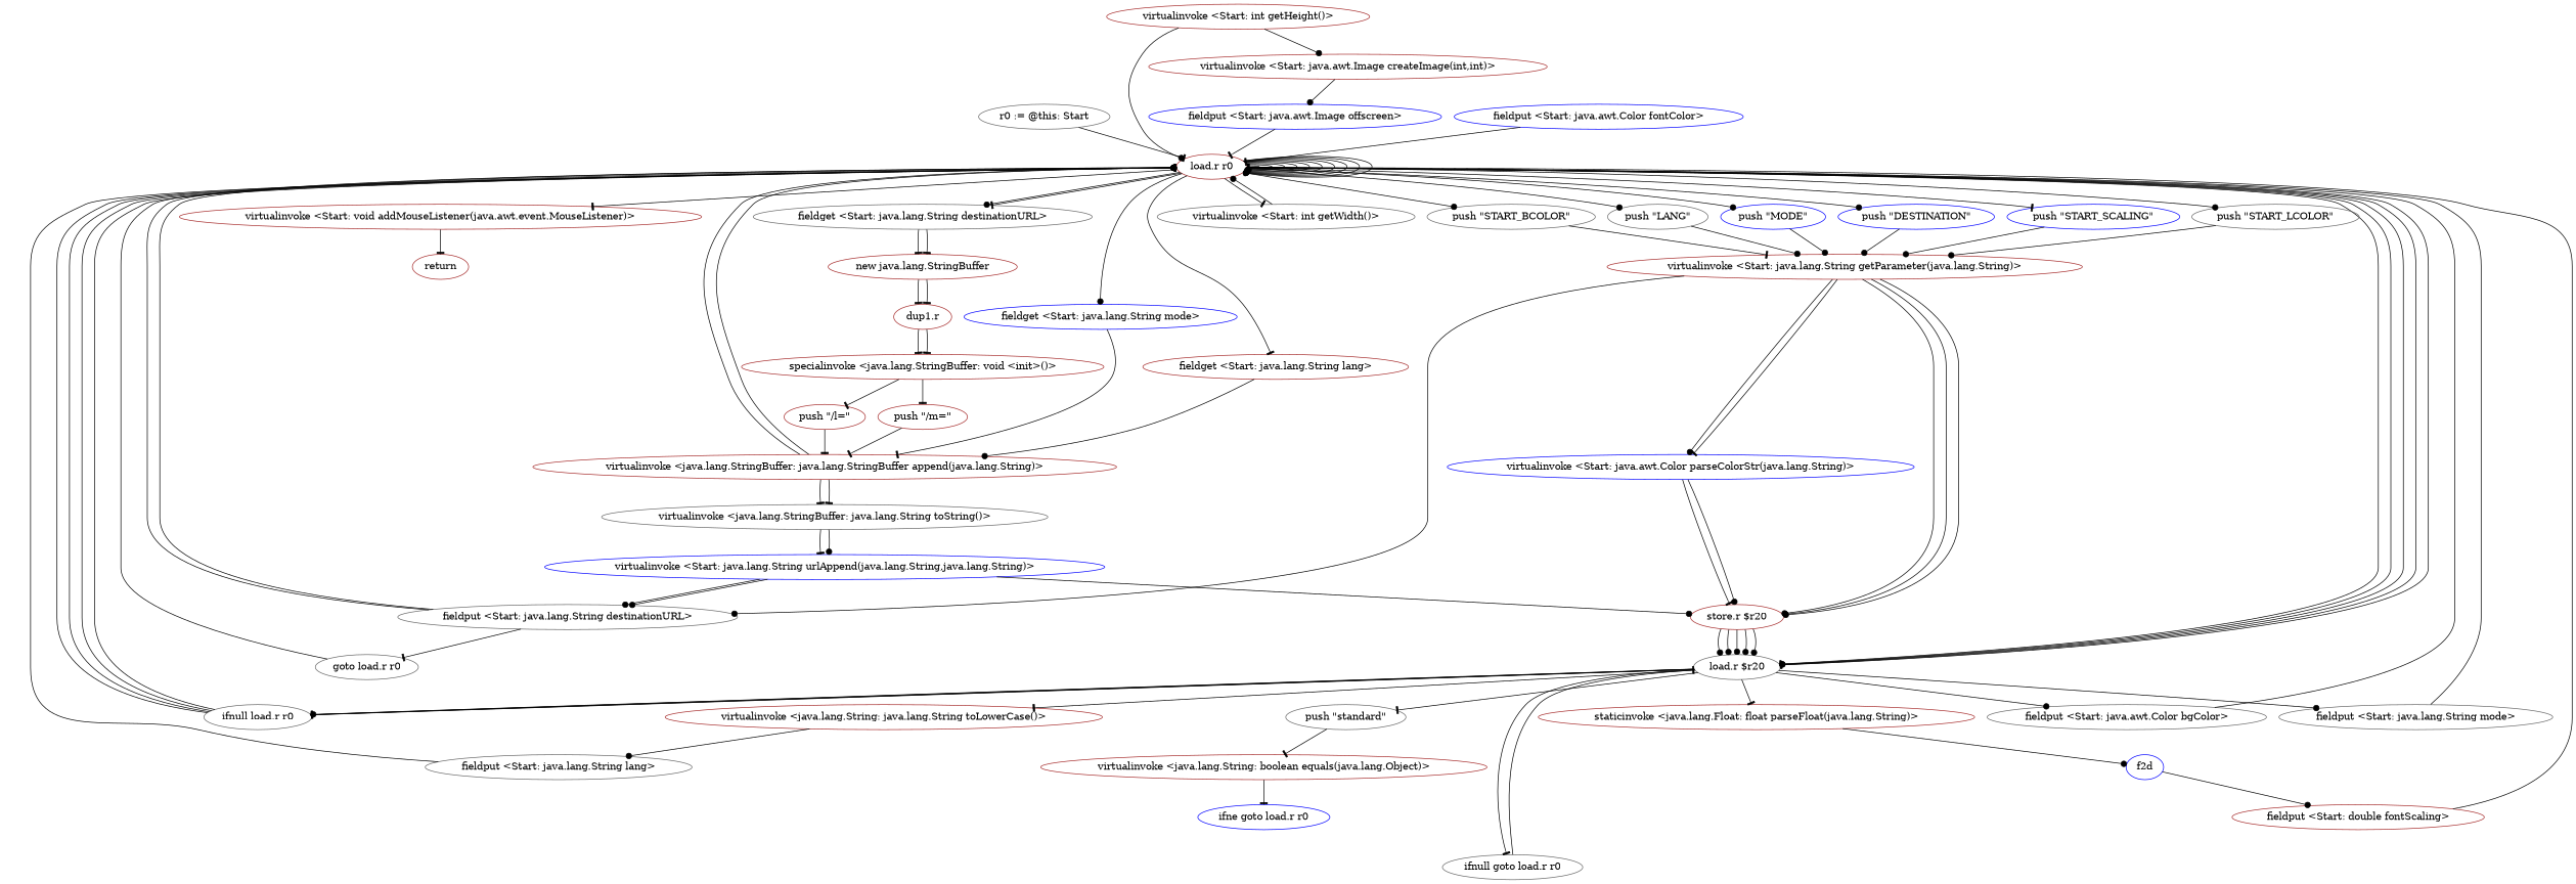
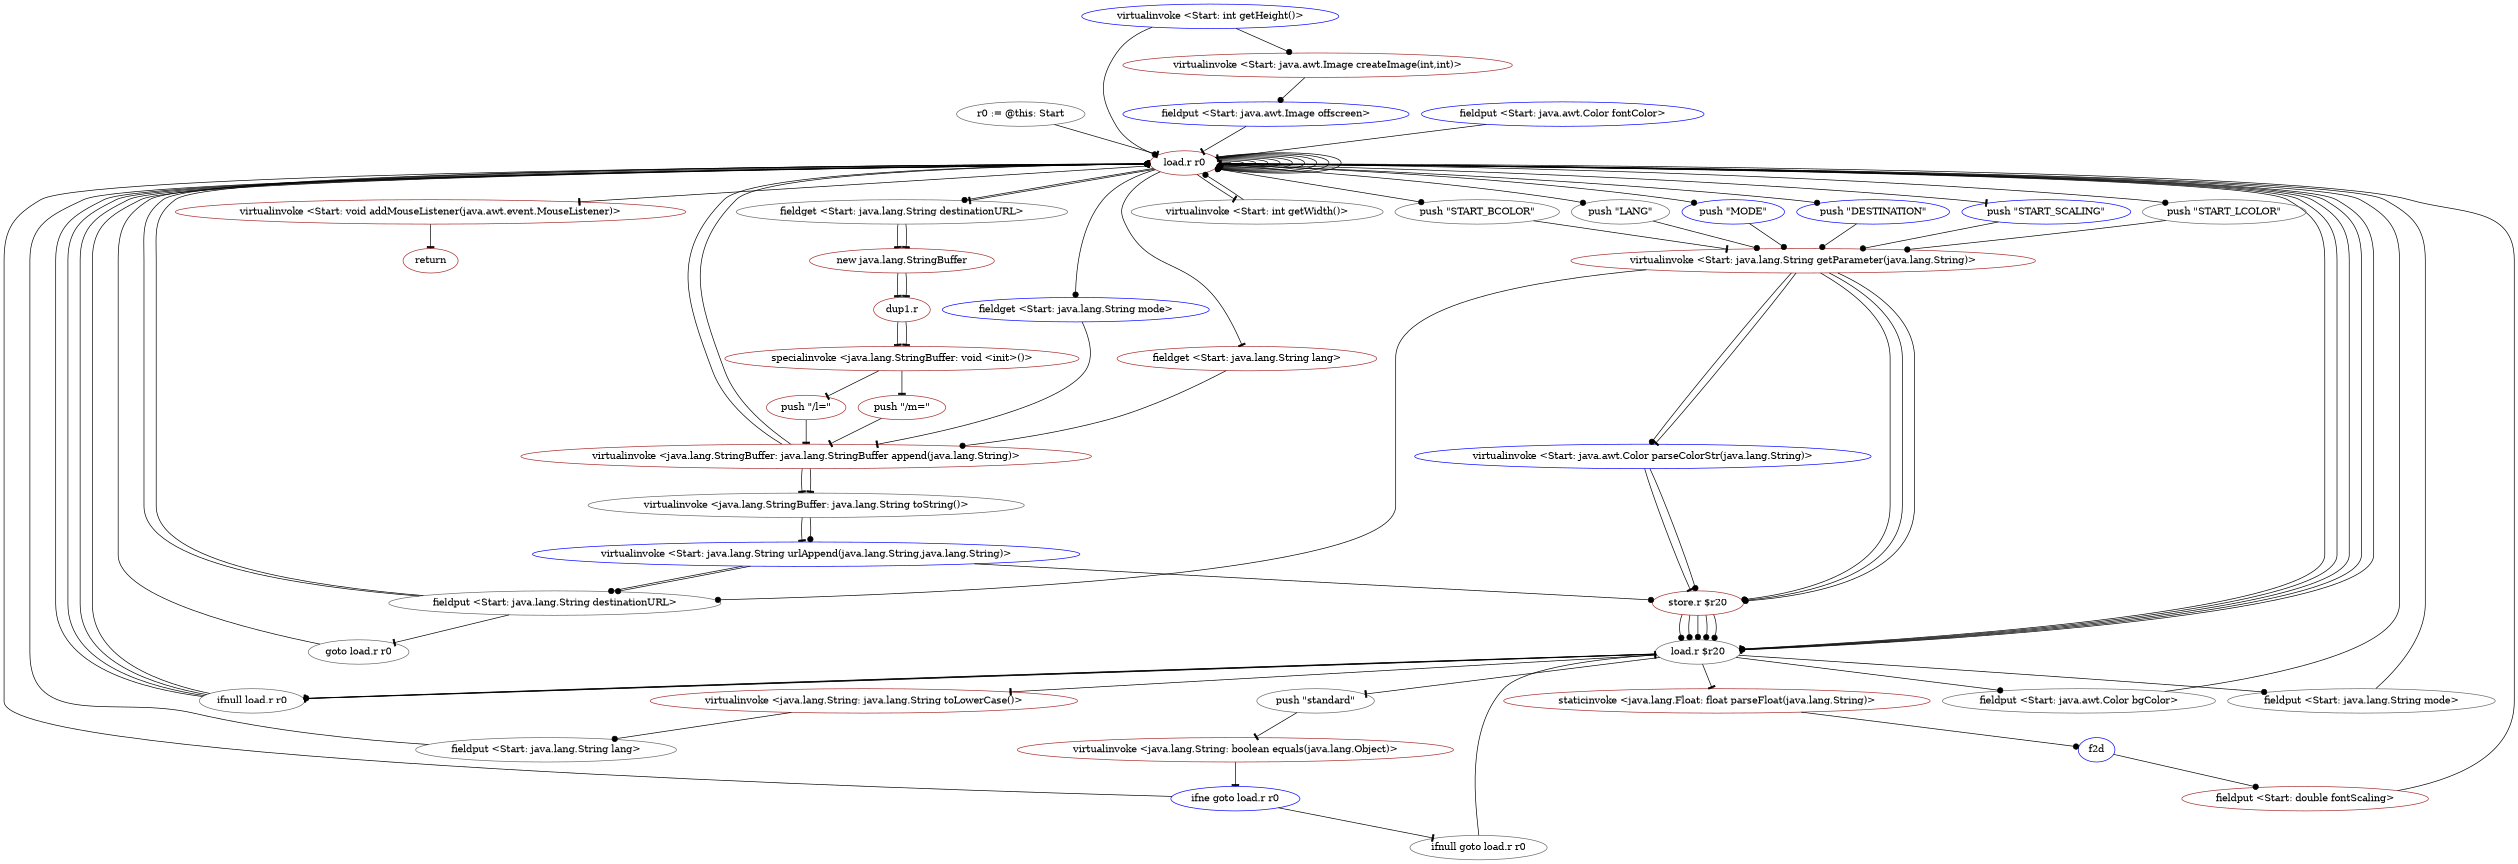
  digraph {
    fontname="DejaVu Serif"
    node [color=brown fontname="DejaVu Serif"]
    edge [arrowhead=tee fontname="DejaVu Serif"]
    "r0 := @this: Start" [color=gray40]
    "load.r r0"
    "push \"DESTINATION\"" [color=blue]
    "push \"START_SCALING\"" [color=blue]
    "load.r $r20" [color=gray40]
    "push \"START_LCOLOR\"" [color=gray40]
    "push \"START_BCOLOR\"" [color=gray40]
    "push \"LANG\"" [color=gray40]
    "fieldget <Start: java.lang.String destinationURL>" [color=gray40]
    "fieldget <Start: java.lang.String lang>"
    "push \"MODE\"" [color=blue]
    "fieldget <Start: java.lang.String mode>" [color=blue]
    "virtualinvoke <Start: int getWidth()>" [color=gray40]
    "virtualinvoke <Start: void addMouseListener(java.awt.event.MouseListener)>"
    "virtualinvoke <Start: java.lang.String getParameter(java.lang.String)>"
    "ifnull load.r r0" [color=gray40]
    "staticinvoke <java.lang.Float: float parseFloat(java.lang.String)>"
    "fieldput <Start: java.awt.Color bgColor>" [color=gray40]
    "virtualinvoke <java.lang.String: java.lang.String toLowerCase()>"
    "ifnull goto load.r r0" [color=gray40]
    "push \"standard\"" [color=gray40]
    "fieldput <Start: java.lang.String mode>" [color=gray40]
    "new java.lang.StringBuffer"
    "virtualinvoke <java.lang.StringBuffer: java.lang.StringBuffer append(java.lang.String)>"
-   "virtualinvoke <Start: int getHeight()>"
+   "virtualinvoke <Start: int getHeight()>" [color=blue]
    "virtualinvoke <Start: java.awt.Image createImage(int,int)>"
    return
    "fieldput <Start: java.lang.String destinationURL>" [color=gray40]
    "store.r $r20"
    "virtualinvoke <Start: java.awt.Color parseColorStr(java.lang.String)>" [color=blue]
    "goto load.r r0" [color=gray40]
    f2d [color=blue]
    "fieldput <Start: java.awt.Color fontColor>" [color=blue]
    "fieldput <Start: java.lang.String lang>" [color=gray40]
    "virtualinvoke <java.lang.String: boolean equals(java.lang.Object)>"
    "fieldput <Start: double fontScaling>"
    "dup1.r"
    "specialinvoke <java.lang.StringBuffer: void <init>()>"
    "push \"/l=\""
    "push \"/m=\""
    "virtualinvoke <java.lang.StringBuffer: java.lang.String toString()>" [color=gray40]
    "virtualinvoke <Start: java.lang.String urlAppend(java.lang.String,java.lang.String)>" [color=blue]
    "ifne goto load.r r0" [color=blue]
    "fieldput <Start: java.awt.Image offscreen>" [color=blue]
    "r0 := @this: Start" -> "load.r r0"
    "load.r r0" -> "load.r r0"
    "load.r r0" -> "load.r r0"
    "load.r r0" -> "load.r r0" [arrowhead=dot]
    "load.r r0" -> "load.r r0"
    "load.r r0" -> "load.r r0"
    "load.r r0" -> "load.r r0"
    "load.r r0" -> "load.r r0" [arrowhead=dot]
    "load.r r0" -> "load.r r0"
    "load.r r0" -> "load.r r0" [arrowhead=dot]
    "load.r r0" -> "load.r r0" [arrowhead=dot]
    "load.r r0" -> "push \"DESTINATION\"" [arrowhead=dot]
    "load.r r0" -> "push \"START_SCALING\""
    "load.r r0" -> "load.r $r20"
    "load.r r0" -> "load.r $r20" [arrowhead=dot]
    "load.r r0" -> "load.r $r20" [arrowhead=dot]
    "load.r r0" -> "load.r $r20"
    "load.r r0" -> "load.r $r20"
    "load.r r0" -> "push \"START_LCOLOR\"" [arrowhead=dot]
    "load.r r0" -> "push \"START_BCOLOR\"" [arrowhead=dot]
    "load.r r0" -> "push \"LANG\"" [arrowhead=dot]
    "load.r r0" -> "fieldget <Start: java.lang.String destinationURL>" [arrowhead=dot]
    "load.r r0" -> "fieldget <Start: java.lang.String destinationURL>"
    "load.r r0" -> "fieldget <Start: java.lang.String lang>"
    "load.r r0" -> "push \"MODE\"" [arrowhead=dot]
    "load.r r0" -> "fieldget <Start: java.lang.String mode>" [arrowhead=dot]
    "load.r r0" -> "virtualinvoke <Start: int getWidth()>"
    "load.r r0" -> "virtualinvoke <Start: void addMouseListener(java.awt.event.MouseListener)>"
    "push \"DESTINATION\"" -> "virtualinvoke <Start: java.lang.String getParameter(java.lang.String)>" [arrowhead=dot]
    "push \"START_SCALING\"" -> "virtualinvoke <Start: java.lang.String getParameter(java.lang.String)>" [arrowhead=dot]
    "load.r $r20" -> "ifnull load.r r0" [arrowhead=dot]
    "load.r $r20" -> "ifnull load.r r0"
    "load.r $r20" -> "ifnull load.r r0"
    "load.r $r20" -> "ifnull load.r r0"
    "load.r $r20" -> "staticinvoke <java.lang.Float: float parseFloat(java.lang.String)>"
    "load.r $r20" -> "fieldput <Start: java.awt.Color bgColor>" [arrowhead=dot]
    "load.r $r20" -> "virtualinvoke <java.lang.String: java.lang.String toLowerCase()>"
-   "load.r $r20" -> "ifnull goto load.r r0"
+   "ifne goto load.r r0" -> "ifnull goto load.r r0"
    "load.r $r20" -> "push \"standard\""
    "load.r $r20" -> "fieldput <Start: java.lang.String mode>" [arrowhead=dot]
    "push \"START_LCOLOR\"" -> "virtualinvoke <Start: java.lang.String getParameter(java.lang.String)>" [arrowhead=dot]
    "push \"START_BCOLOR\"" -> "virtualinvoke <Start: java.lang.String getParameter(java.lang.String)>"
    "push \"LANG\"" -> "virtualinvoke <Start: java.lang.String getParameter(java.lang.String)>" [arrowhead=dot]
    "fieldget <Start: java.lang.String destinationURL>" -> "new java.lang.StringBuffer"
    "fieldget <Start: java.lang.String destinationURL>" -> "new java.lang.StringBuffer"
    "fieldget <Start: java.lang.String lang>" -> "virtualinvoke <java.lang.StringBuffer: java.lang.StringBuffer append(java.lang.String)>" [arrowhead=dot]
    "push \"MODE\"" -> "virtualinvoke <Start: java.lang.String getParameter(java.lang.String)>" [arrowhead=dot]
    "fieldget <Start: java.lang.String mode>" -> "virtualinvoke <java.lang.StringBuffer: java.lang.StringBuffer append(java.lang.String)>"
    "virtualinvoke <Start: int getWidth()>" -> "load.r r0" [arrowhead=dot]
    "virtualinvoke <Start: void addMouseListener(java.awt.event.MouseListener)>" -> return
    "virtualinvoke <Start: java.lang.String getParameter(java.lang.String)>" -> "fieldput <Start: java.lang.String destinationURL>" [arrowhead=dot]
    "virtualinvoke <Start: java.lang.String getParameter(java.lang.String)>" -> "store.r $r20" [arrowhead=dot]
    "virtualinvoke <Start: java.lang.String getParameter(java.lang.String)>" -> "store.r $r20" [arrowhead=dot]
    "virtualinvoke <Start: java.lang.String getParameter(java.lang.String)>" -> "store.r $r20" [arrowhead=dot]
    "virtualinvoke <Start: java.lang.String getParameter(java.lang.String)>" -> "virtualinvoke <Start: java.awt.Color parseColorStr(java.lang.String)>" [arrowhead=dot]
    "virtualinvoke <Start: java.lang.String getParameter(java.lang.String)>" -> "virtualinvoke <Start: java.awt.Color parseColorStr(java.lang.String)>"
    "ifnull load.r r0" -> "load.r r0"
    "ifnull load.r r0" -> "load.r r0" [arrowhead=dot]
    "ifnull load.r r0" -> "load.r r0"
    "ifnull load.r r0" -> "load.r r0" [arrowhead=dot]
    "staticinvoke <java.lang.Float: float parseFloat(java.lang.String)>" -> f2d [arrowhead=dot]
    "fieldput <Start: java.awt.Color bgColor>" -> "load.r r0"
    "virtualinvoke <java.lang.String: java.lang.String toLowerCase()>" -> "fieldput <Start: java.lang.String lang>" [arrowhead=dot]
    "ifnull goto load.r r0" -> "load.r $r20"
    "push \"standard\"" -> "virtualinvoke <java.lang.String: boolean equals(java.lang.Object)>"
    "fieldput <Start: java.lang.String mode>" -> "load.r r0"
    "new java.lang.StringBuffer" -> "dup1.r"
    "new java.lang.StringBuffer" -> "dup1.r"
    "virtualinvoke <java.lang.StringBuffer: java.lang.StringBuffer append(java.lang.String)>" -> "load.r r0" [arrowhead=dot]
    "virtualinvoke <java.lang.StringBuffer: java.lang.StringBuffer append(java.lang.String)>" -> "load.r r0"
    "virtualinvoke <java.lang.StringBuffer: java.lang.StringBuffer append(java.lang.String)>" -> "virtualinvoke <java.lang.StringBuffer: java.lang.String toString()>"
    "virtualinvoke <java.lang.StringBuffer: java.lang.StringBuffer append(java.lang.String)>" -> "virtualinvoke <java.lang.StringBuffer: java.lang.String toString()>"
    "virtualinvoke <Start: int getHeight()>" -> "load.r r0" [arrowhead=dot]
    "virtualinvoke <Start: int getHeight()>" -> "virtualinvoke <Start: java.awt.Image createImage(int,int)>" [arrowhead=dot]
    "virtualinvoke <Start: java.awt.Image createImage(int,int)>" -> "fieldput <Start: java.awt.Image offscreen>" [arrowhead=dot]
    "fieldput <Start: java.lang.String destinationURL>" -> "load.r r0" [arrowhead=dot]
    "fieldput <Start: java.lang.String destinationURL>" -> "load.r r0" [arrowhead=dot]
    "fieldput <Start: java.lang.String destinationURL>" -> "goto load.r r0"
    "store.r $r20" -> "load.r $r20" [arrowhead=dot]
    "store.r $r20" -> "load.r $r20" [arrowhead=dot]
    "store.r $r20" -> "load.r $r20" [arrowhead=dot]
    "store.r $r20" -> "load.r $r20" [arrowhead=dot]
    "store.r $r20" -> "load.r $r20" [arrowhead=dot]
    "virtualinvoke <Start: java.awt.Color parseColorStr(java.lang.String)>" -> "store.r $r20"
    "virtualinvoke <Start: java.awt.Color parseColorStr(java.lang.String)>" -> "store.r $r20" [arrowhead=dot]
    "goto load.r r0" -> "load.r r0"
    f2d -> "fieldput <Start: double fontScaling>" [arrowhead=dot]
    "fieldput <Start: java.awt.Color fontColor>" -> "load.r r0"
    "fieldput <Start: java.lang.String lang>" -> "load.r r0" [arrowhead=dot]
    "virtualinvoke <java.lang.String: boolean equals(java.lang.Object)>" -> "ifne goto load.r r0"
    "fieldput <Start: double fontScaling>" -> "load.r r0"
    "dup1.r" -> "specialinvoke <java.lang.StringBuffer: void <init>()>"
    "dup1.r" -> "specialinvoke <java.lang.StringBuffer: void <init>()>"
    "specialinvoke <java.lang.StringBuffer: void <init>()>" -> "push \"/l=\""
    "specialinvoke <java.lang.StringBuffer: void <init>()>" -> "push \"/m=\""
    "push \"/l=\"" -> "virtualinvoke <java.lang.StringBuffer: java.lang.StringBuffer append(java.lang.String)>"
    "push \"/m=\"" -> "virtualinvoke <java.lang.StringBuffer: java.lang.StringBuffer append(java.lang.String)>"
    "virtualinvoke <java.lang.StringBuffer: java.lang.String toString()>" -> "virtualinvoke <Start: java.lang.String urlAppend(java.lang.String,java.lang.String)>"
    "virtualinvoke <java.lang.StringBuffer: java.lang.String toString()>" -> "virtualinvoke <Start: java.lang.String urlAppend(java.lang.String,java.lang.String)>" [arrowhead=dot]
    "virtualinvoke <Start: java.lang.String urlAppend(java.lang.String,java.lang.String)>" -> "fieldput <Start: java.lang.String destinationURL>" [arrowhead=dot]
    "virtualinvoke <Start: java.lang.String urlAppend(java.lang.String,java.lang.String)>" -> "fieldput <Start: java.lang.String destinationURL>" [arrowhead=dot]
    "virtualinvoke <Start: java.lang.String urlAppend(java.lang.String,java.lang.String)>" -> "store.r $r20" [arrowhead=dot]
+   "ifne goto load.r r0" -> "load.r r0" [arrowhead=dot]
    "fieldput <Start: java.awt.Image offscreen>" -> "load.r r0"
  }
